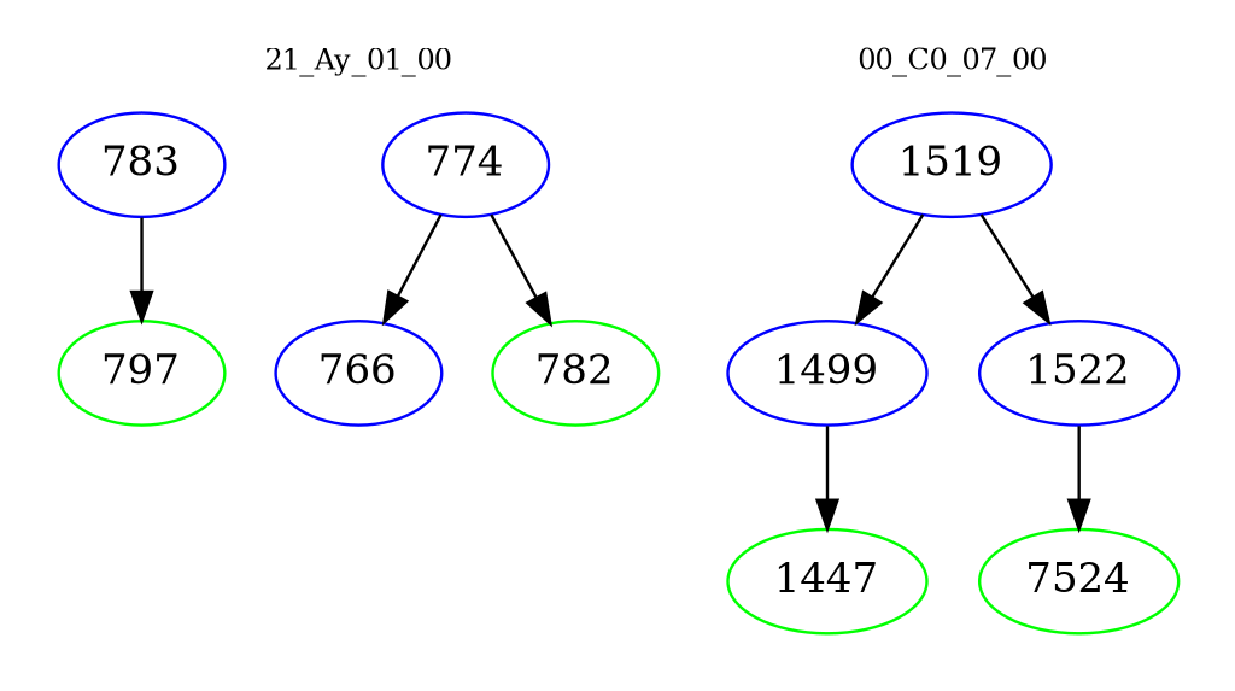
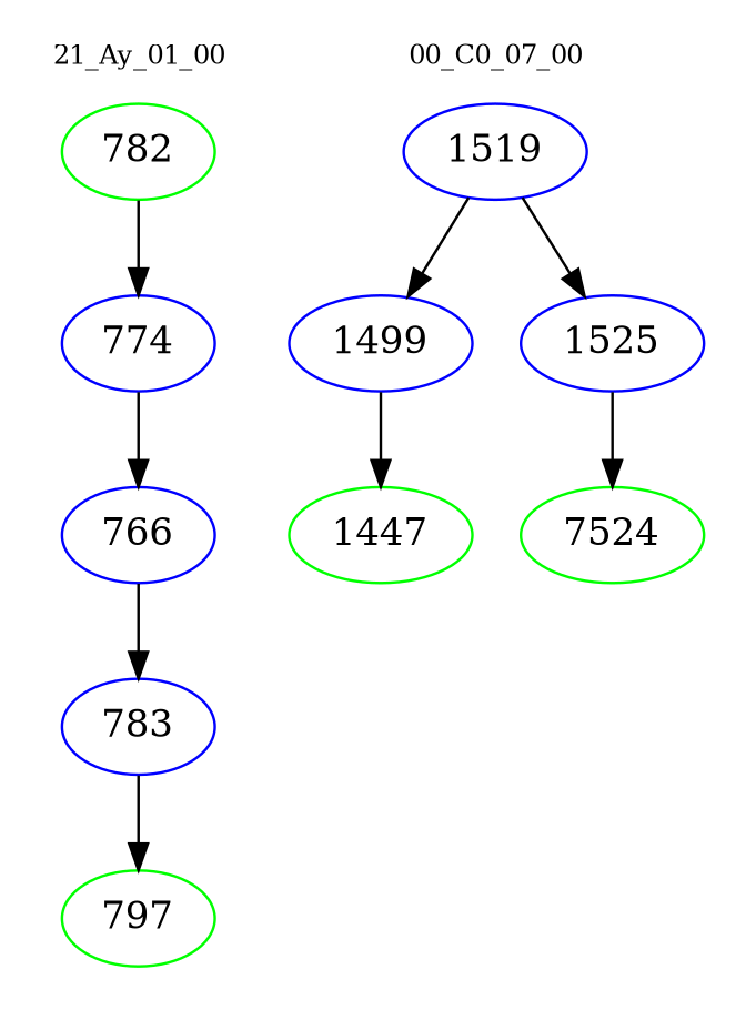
  digraph {
    node [color=blue]
    edge [color=black]
    n1 [label=766]
    n2 [label=774]
    n3 [label=783]
    n4 [color=green label=782]
    n5 [color=green label=797]
    n6 [label=1519]
    n7 [label=1499]
-   n8 [label=1522]
+   n8 [label=1525]
    n9 [color=green label=1447]
    n10 [color=green label=7524]
    subgraph cluster_1 {
      color=white
      fontsize=10
      label="21_Ay_01_00"
      n1
      n2
      n3
      n4
      n5
    }
    subgraph cluster_2 {
      color=white
      fontsize=10
      label="00_C0_07_00"
      n6
      n7
      n8
      n9
      n10
    }
+   n1 -> n3
    n2 -> n1
-   n2 -> n4
+   n4 -> n2
    n3 -> n5
    n6 -> n7
    n6 -> n8
    n7 -> n9
    n8 -> n10
  }
